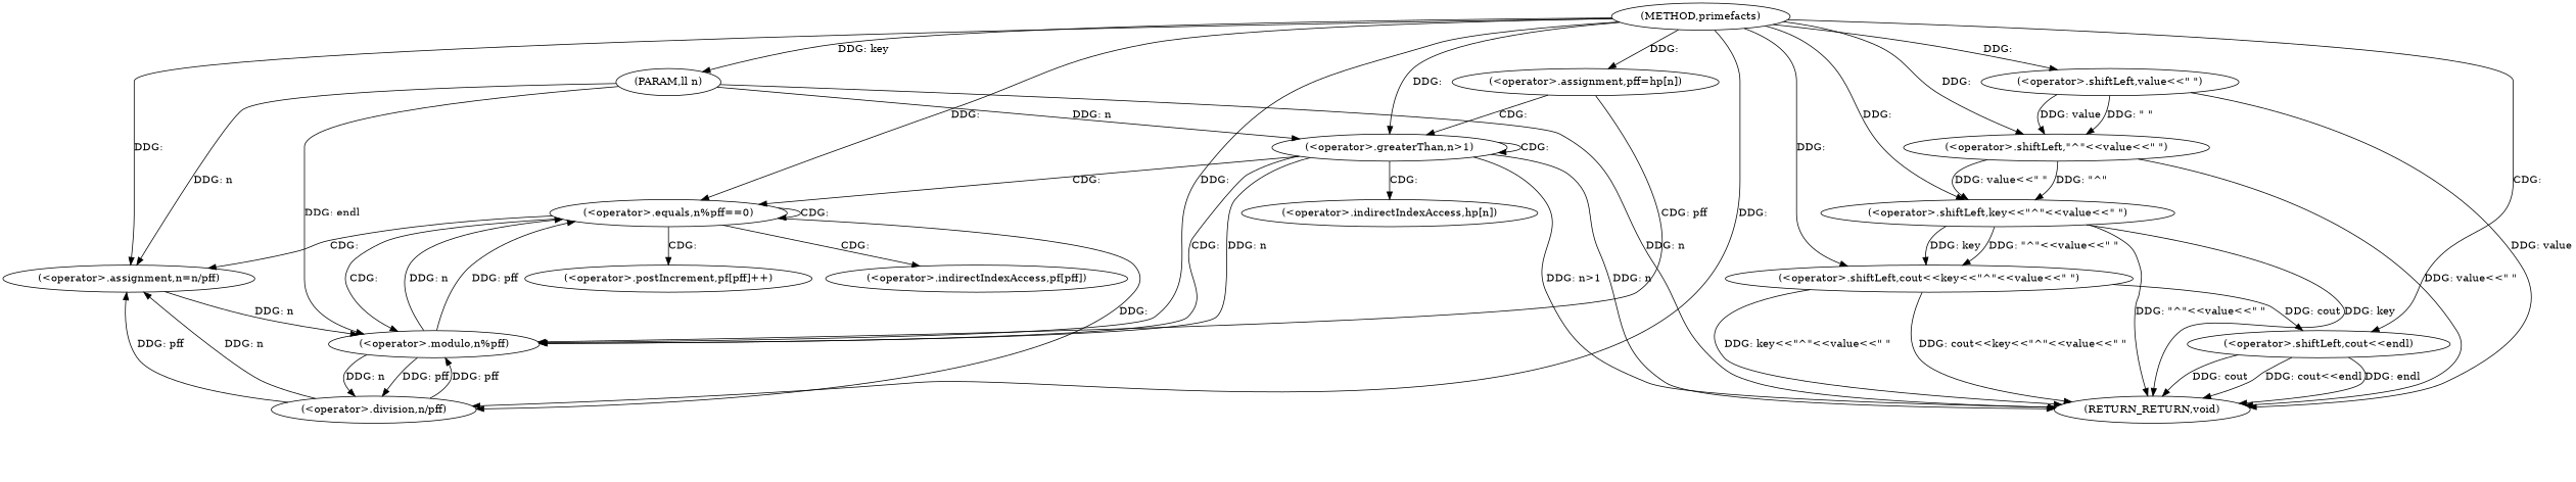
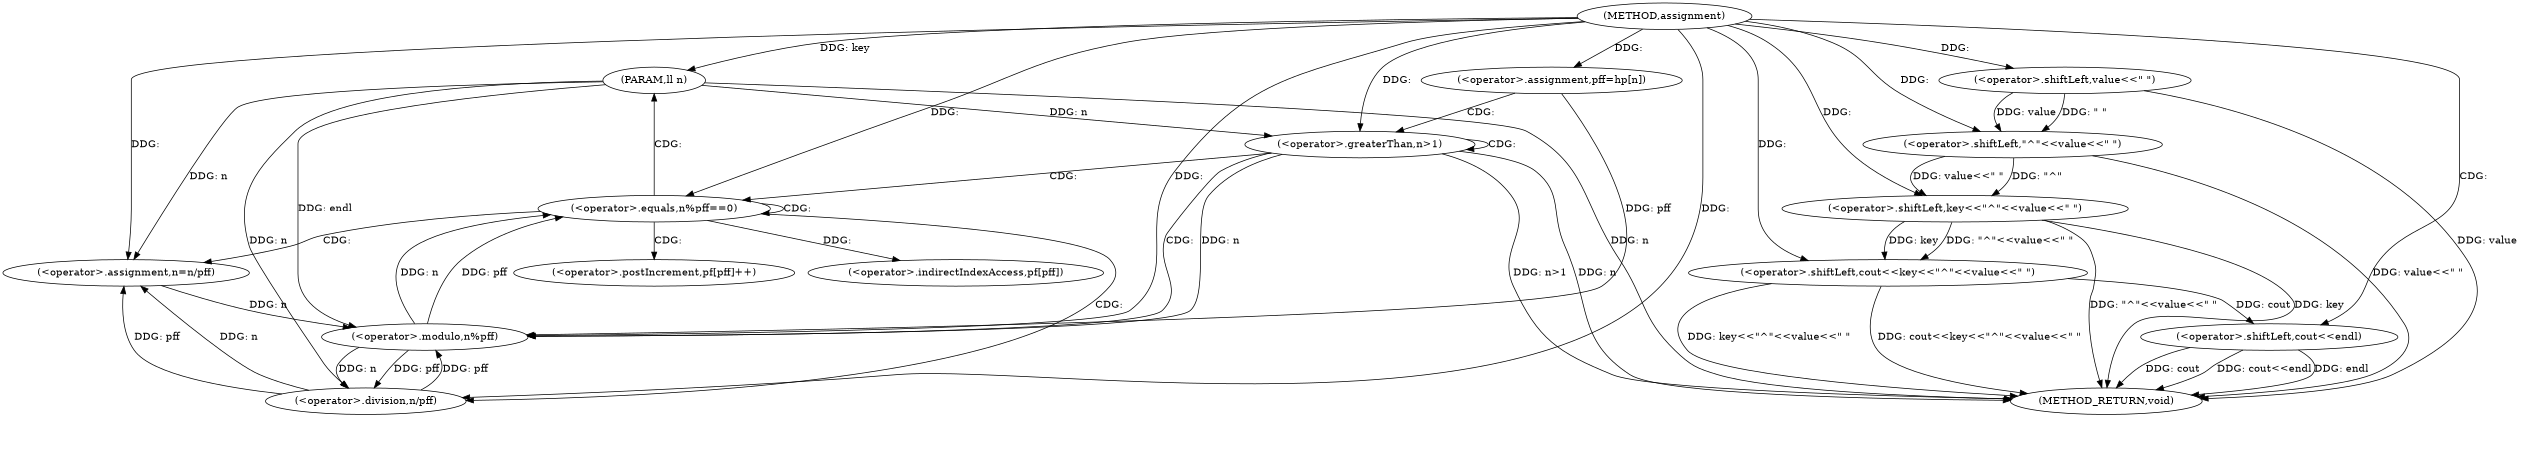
  digraph {
-   n1 [label="(METHOD,primefacts)"]
+   n1 [label="(METHOD,assignment)"]
    n2 [label="(PARAM,ll n)"]
    n3 [label="(<operator>.shiftLeft,cout<<key<<\"^\"<<value<<\" \")"]
    n4 [label="(<operator>.shiftLeft,cout<<endl)"]
    n5 [label="(<operator>.greaterThan,n>1)"]
    n6 [label="(<operator>.assignment,pff=hp[n])"]
    n7 [label="(<operator>.shiftLeft,key<<\"^\"<<value<<\" \")"]
    n8 [label="(<operator>.equals,n%pff==0)"]
    n9 [label="(<operator>.shiftLeft,\"^\"<<value<<\" \")"]
    n10 [label="(<operator>.assignment,n=n/pff)"]
    n11 [label="(<operator>.shiftLeft,value<<\" \")"]
    n12 [label="(<operator>.modulo,n%pff)"]
    n13 [label="(<operator>.division,n/pff)"]
-   n14 [label="(RETURN_RETURN,void)"]
-   n15 [label="(<operator>.indirectIndexAccess,hp[n])"]
+   n14 [label="(METHOD_RETURN,void)"]
    n16 [label="(<operator>.postIncrement,pf[pff]++)"]
    n17 [label="(<operator>.indirectIndexAccess,pf[pff])"]
    n1 -> n2 [label="DDG: key"]
    n1 -> n3 [label="DDG: "]
    n1 -> n4 [label="CDG: "]
    n1 -> n5 [label="DDG: "]
    n1 -> n6 [label="DDG: "]
    n1 -> n7 [label="DDG: "]
    n1 -> n8 [label="DDG: "]
    n1 -> n9 [label="DDG: "]
    n1 -> n10 [label="DDG: "]
    n1 -> n11 [label="DDG: "]
    n1 -> n12 [label="DDG: "]
    n1 -> n13 [label="DDG: "]
    n2 -> n5 [label="DDG: n"]
    n2 -> n10 [label="DDG: n"]
    n2 -> n12 [label="DDG: endl"]
+   n2 -> n13 [label="DDG: n"]
    n2 -> n14 [label="DDG: n"]
    n3 -> n4 [label="DDG: cout"]
    n3 -> n14 [label="DDG: key<<\"^\"<<value<<\" \""]
    n3 -> n14 [label="DDG: cout<<key<<\"^\"<<value<<\" \""]
    n4 -> n14 [label="DDG: cout"]
    n4 -> n14 [label="DDG: cout<<endl"]
    n4 -> n14 [label="DDG: endl"]
    n5 -> n5 [label="CDG: "]
    n5 -> n8 [label="CDG: "]
    n5 -> n12 [label="DDG: n"]
    n5 -> n12 [label="CDG: "]
    n5 -> n14 [label="DDG: n"]
    n5 -> n14 [label="DDG: n>1"]
-   n5 -> n15 [label="CDG: "]
    n6 -> n5 [label="CDG: "]
-   n6 -> n12 [label="CDG: pff"]
+   n6 -> n12 [label="DDG: pff"]
    n7 -> n3 [label="DDG: key"]
    n7 -> n3 [label="DDG: \"^\"<<value<<\" \""]
    n7 -> n14 [label="DDG: \"^\"<<value<<\" \""]
    n7 -> n14 [label="DDG: key"]
    n8 -> n8 [label="CDG: "]
    n8 -> n10 [label="CDG: "]
-   n8 -> n12 [label="CDG: "]
-   n8 -> n13 [label="DDG: "]
+   n8 -> n2 [label="CDG: "]
+   n8 -> n13 [label="CDG: "]
    n8 -> n16 [label="CDG: "]
-   n8 -> n17 [label="CDG: "]
+   n8 -> n17 [label="DDG: "]
    n9 -> n7 [label="DDG: \"^\""]
    n9 -> n7 [label="DDG: value<<\" \""]
    n9 -> n14 [label="DDG: value<<\" \""]
    n10 -> n12 [label="DDG: n"]
    n11 -> n9 [label="DDG: value"]
    n11 -> n9 [label="DDG: \" \""]
    n11 -> n14 [label="DDG: value"]
    n12 -> n8 [label="DDG: n"]
    n12 -> n8 [label="DDG: pff"]
    n12 -> n13 [label="DDG: n"]
    n12 -> n13 [label="DDG: pff"]
    n13 -> n10 [label="DDG: pff"]
    n13 -> n10 [label="DDG: n"]
    n13 -> n12 [label="DDG: pff"]
  }
